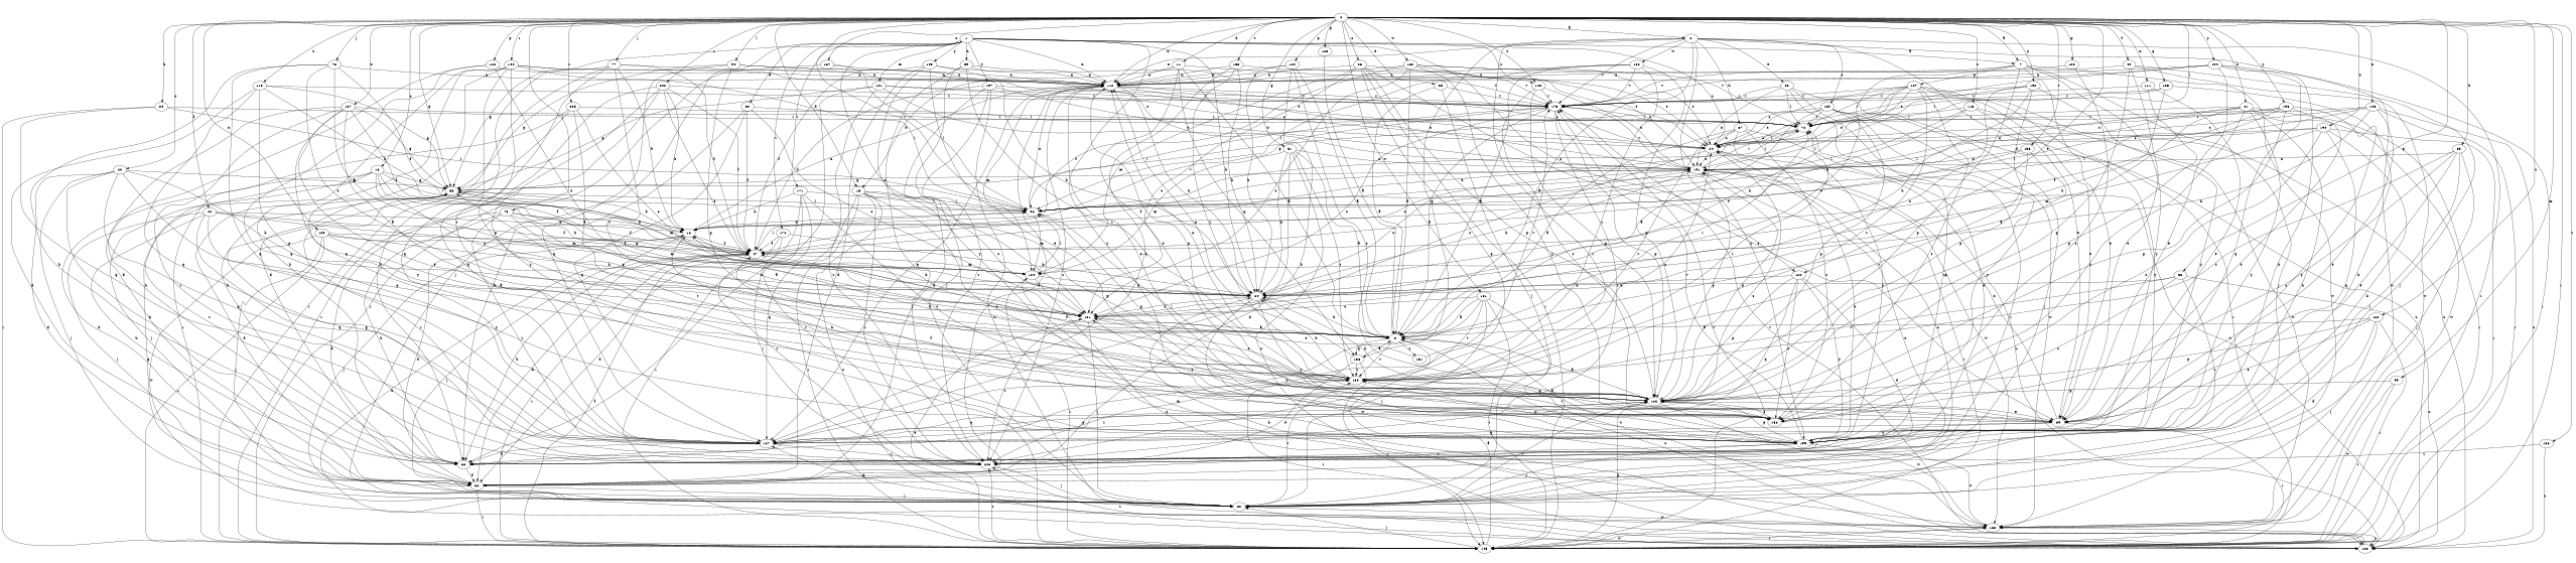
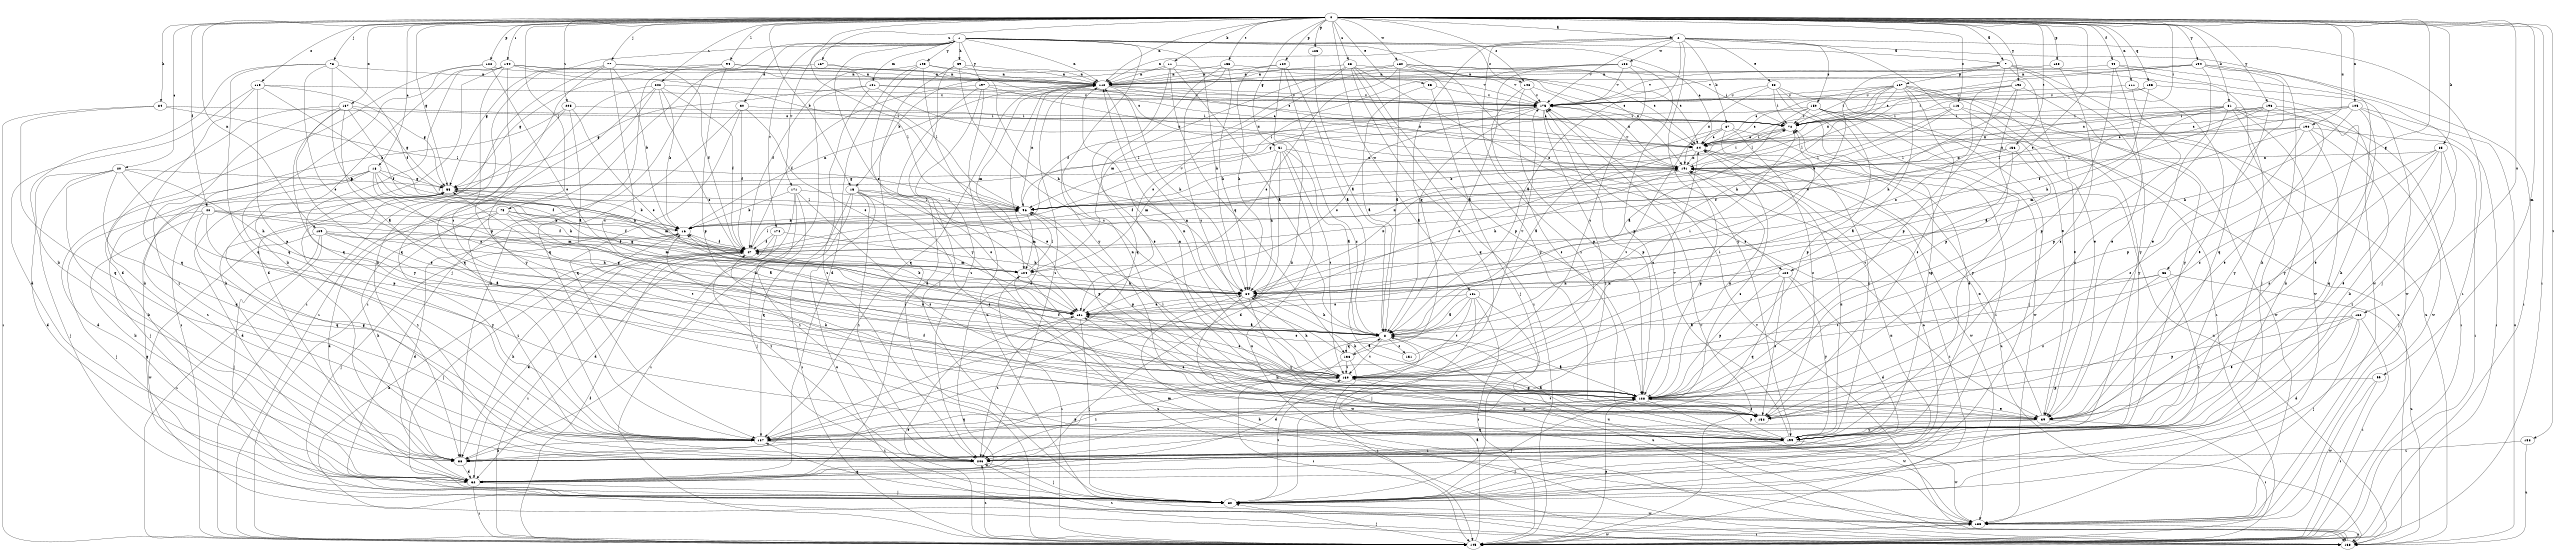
  strict digraph {
    0
    2
    7
    11
    15
    18
    20
    23
    35
    40
    44
    51
    53
    55
    72
    75
    77
    78
    81
    84
    85
    94
    96
    99
    105
    109
    111
    112
    113
    115
    120
    122
    123
    124
    125
    135
    144
    145
    148
    153
    156
    158
    162
    167
    180
    181
    187
    190
    192
    193
    194
    202
    205
    199
    8
    38
    39
    87
    136
    150
    175
    182
    183
    206
    80
    121
    127
    128
    24
    168
    137
    152
    64
    32
    47
    88
    104
    191
    16
    160
    1
    30
    59
    101
    171
    174
    195
    197
    151
    0 -> 2 [label=a]
    0 -> 7 [label=a]
    0 -> 11 [label=b]
    0 -> 15 [label=b]
    0 -> 18 [label=c]
    0 -> 20 [label=c]
    0 -> 23 [label=c]
    0 -> 35 [label=e]
    0 -> 40 [label=f]
    0 -> 44 [label=f]
    0 -> 51 [label=g]
    0 -> 53 [label=g]
    0 -> 55 [label=g]
    0 -> 72 [label=i]
    0 -> 75 [label=j]
    0 -> 77 [label=j]
    0 -> 78 [label=j]
    0 -> 81 [label=k]
    0 -> 84 [label=k]
    0 -> 85 [label=k]
    0 -> 94 [label=l]
    0 -> 96 [label=l]
    0 -> 99 [label=m]
    0 -> 105 [label=n]
    0 -> 109 [label=n]
    0 -> 111 [label=n]
    0 -> 112 [label=n]
    0 -> 113 [label=o]
    0 -> 115 [label=o]
    0 -> 120 [label=o]
    0 -> 122 [label=p]
    0 -> 123 [label=p]
    0 -> 124 [label=p]
    0 -> 125 [label=p]
    0 -> 135 [label=q]
    0 -> 144 [label=r]
    0 -> 145 [label=r]
    0 -> 148 [label=s]
    0 -> 153 [label=t]
    0 -> 156 [label=t]
    0 -> 158 [label=t]
    0 -> 162 [label=u]
    0 -> 167 [label=u]
    0 -> 180 [label=w]
    0 -> 181 [label=w]
    0 -> 187 [label=x]
    0 -> 190 [label=x]
    0 -> 192 [label=y]
    0 -> 193 [label=y]
    0 -> 194 [label=y]
    0 -> 202 [label=z]
    0 -> 205 [label=z]
    2 -> 112 [label=n]
    2 -> 145 [label=r]
    2 -> 199 [label=y]
    2 -> 8 [label=a]
    2 -> 38 [label=e]
    2 -> 39 [label=e]
    2 -> 87 [label=k]
    2 -> 136 [label=q]
    2 -> 150 [label=s]
    2 -> 175 [label=v]
    2 -> 182 [label=w]
    2 -> 183 [label=w]
    2 -> 206 [label=z]
    7 -> 199 [label=y]
    7 -> 39 [label=e]
    7 -> 175 [label=v]
    7 -> 183 [label=w]
    7 -> 80 [label=j]
    7 -> 121 [label=o]
    7 -> 127 [label=p]
    7 -> 128 [label=p]
    11 -> 15 [label=b]
    11 -> 112 [label=n]
    11 -> 8 [label=a]
    11 -> 39 [label=e]
    11 -> 136 [label=q]
    11 -> 24 [label=c]
    15 -> 96 [label=l]
    15 -> 145 [label=r]
    15 -> 206 [label=z]
    15 -> 121 [label=o]
    15 -> 128 [label=p]
    15 -> 168 [label=u]
    15 -> 137 [label=q]
    15 -> 152 [label=s]
    18 -> 55 [label=g]
    18 -> 96 [label=l]
    18 -> 206 [label=z]
    18 -> 80 [label=j]
    18 -> 121 [label=o]
    18 -> 64 [label=h]
    18 -> 32 [label=d]
    18 -> 47 [label=f]
    20 -> 55 [label=g]
    20 -> 80 [label=j]
    20 -> 128 [label=p]
    20 -> 137 [label=q]
    20 -> 64 [label=h]
    20 -> 32 [label=d]
    20 -> 88 [label=k]
    23 -> 112 [label=n]
    23 -> 145 [label=r]
    23 -> 39 [label=e]
    23 -> 121 [label=o]
    23 -> 128 [label=p]
    23 -> 137 [label=q]
    23 -> 104 [label=m]
    23 -> 191 [label=x]
    35 -> 8 [label=a]
    35 -> 175 [label=v]
    35 -> 80 [label=j]
    40 -> 199 [label=y]
    40 -> 80 [label=j]
    40 -> 137 [label=q]
    40 -> 47 [label=f]
    40 -> 88 [label=k]
    40 -> 104 [label=m]
    40 -> 16 [label=b]
    44 -> 112 [label=n]
    44 -> 39 [label=e]
    44 -> 183 [label=w]
    44 -> 80 [label=j]
    44 -> 128 [label=p]
    51 -> 8 [label=a]
    51 -> 168 [label=u]
    51 -> 64 [label=h]
    51 -> 32 [label=d]
    51 -> 104 [label=m]
    51 -> 191 [label=x]
    51 -> 160 [label=t]
    53 -> 206 [label=z]
    53 -> 168 [label=u]
    53 -> 152 [label=s]
    53 -> 64 [label=h]
    53 -> 160 [label=t]
    55 -> 96 [label=l]
    55 -> 206 [label=z]
    55 -> 32 [label=d]
    55 -> 104 [label=m]
    55 -> 16 [label=b]
    72 -> 24 [label=c]
    72 -> 16 [label=b]
    75 -> 8 [label=a]
    75 -> 206 [label=z]
    75 -> 32 [label=d]
    75 -> 47 [label=f]
    75 -> 88 [label=k]
    75 -> 16 [label=b]
    75 -> 160 [label=t]
    77 -> 112 [label=n]
    77 -> 145 [label=r]
    77 -> 137 [label=q]
    77 -> 47 [label=f]
    77 -> 88 [label=k]
    77 -> 16 [label=b]
    77 -> 160 [label=t]
    78 -> 112 [label=n]
    78 -> 121 [label=o]
    78 -> 137 [label=q]
    78 -> 64 [label=h]
    78 -> 47 [label=f]
    78 -> 88 [label=k]
    81 -> 72 [label=i]
    81 -> 96 [label=l]
    81 -> 145 [label=r]
    81 -> 199 [label=y]
    81 -> 8 [label=a]
    81 -> 183 [label=w]
    81 -> 152 [label=s]
    81 -> 88 [label=k]
    81 -> 191 [label=x]
-   84 -> 72 [label=i]
+   84 -> 72 [label=o]
    84 -> 96 [label=l]
    84 -> 145 [label=r]
    84 -> 137 [label=q]
    85 -> 39 [label=e]
    85 -> 206 [label=z]
    85 -> 80 [label=j]
    85 -> 152 [label=s]
    85 -> 191 [label=x]
    85 -> 160 [label=s]
    94 -> 55 [label=g]
    94 -> 112 [label=n]
    94 -> 128 [label=p]
    94 -> 24 [label=c]
    94 -> 137 [label=q]
    96 -> 112 [label=n]
    96 -> 128 [label=p]
    96 -> 104 [label=m]
    96 -> 16 [label=b]
    99 -> 145 [label=r]
    99 -> 183 [label=w]
    99 -> 128 [label=p]
    105 -> 72 [label=i]
    105 -> 96 [label=l]
    105 -> 145 [label=r]
    105 -> 39 [label=e]
    105 -> 24 [label=c]
    105 -> 168 [label=u]
    105 -> 64 [label=h]
    109 -> 145 [label=r]
    109 -> 8 [label=a]
    109 -> 183 [label=w]
    109 -> 80 [label=j]
    109 -> 64 [label=h]
    109 -> 47 [label=f]
    109 -> 104 [label=m]
    111 -> 39 [label=e]
    111 -> 175 [label=v]
    111 -> 128 [label=p]
    112 -> 175 [label=v]
    112 -> 206 [label=z]
    112 -> 24 [label=c]
    112 -> 137 [label=q]
    112 -> 64 [label=h]
    112 -> 32 [label=d]
    112 -> 104 [label=m]
    112 -> 191 [label=x]
    113 -> 72 [label=i]
    113 -> 96 [label=l]
    113 -> 199 [label=y]
    113 -> 183 [label=w]
    113 -> 16 [label=b]
    115 -> 55 [label=g]
    115 -> 175 [label=v]
    115 -> 128 [label=p]
    115 -> 137 [label=q]
    115 -> 32 [label=d]
    115 -> 16 [label=b]
    120 -> 199 [label=y]
    120 -> 128 [label=p]
    120 -> 137 [label=q]
    120 -> 152 [label=s]
    120 -> 64 [label=h]
    120 -> 32 [label=d]
    122 -> 112 [label=n]
    122 -> 121 [label=o]
    122 -> 137 [label=q]
    122 -> 32 [label=d]
    123 -> 112 [label=n]
    123 -> 152 [label=s]
    124 -> 112 [label=n]
    124 -> 8 [label=a]
    124 -> 152 [label=s]
    124 -> 64 [label=h]
    124 -> 88 [label=k]
    125 -> 8 [label=a]
    135 -> 72 [label=i]
    135 -> 175 [label=v]
    135 -> 64 [label=h]
    135 -> 88 [label=k]
    144 -> 96 [label=l]
    144 -> 112 [label=n]
    144 -> 128 [label=p]
    144 -> 24 [label=c]
    144 -> 137 [label=q]
    144 -> 32 [label=d]
    144 -> 88 [label=k]
    144 -> 160 [label=t]
    145 -> 8 [label=a]
    145 -> 175 [label=v]
    145 -> 183 [label=w]
    145 -> 206 [label=z]
    145 -> 80 [label=j]
    145 -> 121 [label=o]
    145 -> 128 [label=p]
    145 -> 47 [label=f]
    148 -> 175 [label=v]
    148 -> 128 [label=p]
    148 -> 152 [label=s]
    148 -> 191 [label=x]
    153 -> 112 [label=n]
    153 -> 24 [label=c]
    153 -> 137 [label=q]
    153 -> 64 [label=h]
    153 -> 160 [label=t]
    156 -> 128 [label=p]
    156 -> 47 [label=f]
    156 -> 191 [label=x]
    156 -> 160 [label=t]
    158 -> 206 [label=z]
    158 -> 168 [label=u]
    162 -> 145 [label=r]
    162 -> 8 [label=a]
    162 -> 39 [label=e]
    162 -> 80 [label=j]
    162 -> 128 [label=p]
    162 -> 32 [label=d]
    167 -> 96 [label=l]
    167 -> 112 [label=n]
    167 -> 145 [label=r]
    180 -> 72 [label=i]
    180 -> 112 [label=n]
    180 -> 199 [label=y]
    180 -> 8 [label=a]
    180 -> 175 [label=v]
    180 -> 121 [label=o]
    180 -> 24 [label=c]
    180 -> 47 [label=f]
    181 -> 145 [label=r]
    181 -> 8 [label=a]
    181 -> 80 [label=j]
    181 -> 121 [label=o]
    181 -> 168 [label=u]
    181 -> 88 [label=k]
    181 -> 160 [label=t]
    187 -> 55 [label=g]
    187 -> 72 [label=i]
    187 -> 199 [label=y]
    187 -> 8 [label=a]
    187 -> 39 [label=e]
    187 -> 206 [label=z]
    187 -> 47 [label=f]
    187 -> 88 [label=k]
    190 -> 145 [label=r]
    190 -> 24 [label=c]
    190 -> 137 [label=q]
    190 -> 152 [label=s]
    190 -> 88 [label=k]
    190 -> 104 [label=m]
    190 -> 191 [label=x]
    192 -> 96 [label=l]
    192 -> 199 [label=y]
    192 -> 175 [label=v]
    192 -> 121 [label=o]
    192 -> 128 [label=p]
    192 -> 64 [label=h]
    193 -> 72 [label=i]
    193 -> 96 [label=l]
    193 -> 199 [label=y]
    193 -> 39 [label=e]
    193 -> 128 [label=p]
    193 -> 24 [label=c]
    193 -> 47 [label=f]
    194 -> 112 [label=n]
    194 -> 145 [label=r]
    194 -> 39 [label=e]
    194 -> 175 [label=v]
    194 -> 24 [label=c]
    194 -> 137 [label=q]
    194 -> 88 [label=k]
    202 -> 145 [label=r]
    202 -> 199 [label=y]
    202 -> 175 [label=v]
    202 -> 121 [label=o]
    202 -> 137 [label=q]
    202 -> 47 [label=f]
    202 -> 16 [label=b]
    205 -> 72 [label=i]
    205 -> 145 [label=r]
    205 -> 8 [label=a]
    205 -> 121 [label=o]
    205 -> 88 [label=k]
    199 -> 8 [label=a]
    199 -> 175 [label=v]
    199 -> 183 [label=w]
    199 -> 206 [label=z]
    199 -> 80 [label=j]
    199 -> 128 [label=p]
    199 -> 191 [label=x]
    8 -> 55 [label=g]
    8 -> 72 [label=i]
    8 -> 136 [label=q]
    8 -> 168 [label=u]
    8 -> 64 [label=h]
    8 -> 160 [label=t]
    8 -> 151 [label=s]
    38 -> 72 [label=i]
    38 -> 175 [label=v]
    38 -> 206 [label=z]
    38 -> 168 [label=u]
    38 -> 32 [label=d]
    38 -> 191 [label=x]
    39 -> 145 [label=r]
    39 -> 199 [label=y]
    39 -> 121 [label=o]
    39 -> 137 [label=q]
    39 -> 47 [label=f]
    39 -> 191 [label=x]
    87 -> 199 [label=y]
    87 -> 8 [label=a]
    87 -> 24 [label=c]
    87 -> 168 [label=u]
    87 -> 152 [label=s]
    87 -> 160 [label=t]
    136 -> 112 [label=n]
    136 -> 145 [label=r]
    136 -> 8 [label=a]
    136 -> 32 [label=d]
    136 -> 160 [label=t]
    150 -> 55 [label=g]
    150 -> 72 [label=i]
    150 -> 199 [label=y]
    150 -> 8 [label=a]
    150 -> 183 [label=w]
    150 -> 80 [label=j]
    150 -> 128 [label=p]
    150 -> 24 [label=c]
    175 -> 72 [label=i]
    175 -> 96 [label=l]
    175 -> 8 [label=a]
    175 -> 206 [label=z]
    175 -> 121 [label=o]
    175 -> 128 [label=p]
    182 -> 96 [label=l]
    182 -> 112 [label=n]
    182 -> 8 [label=a]
    182 -> 175 [label=v]
    182 -> 128 [label=p]
    182 -> 160 [label=t]
    183 -> 55 [label=g]
    183 -> 145 [label=r]
    183 -> 168 [label=u]
    183 -> 104 [label=m]
    206 -> 55 [label=g]
    206 -> 80 [label=j]
    80 -> 72 [label=i]
    80 -> 183 [label=w]
    80 -> 24 [label=c]
    80 -> 137 [label=q]
    80 -> 191 [label=x]
    80 -> 160 [label=t]
    121 -> 8 [label=a]
    121 -> 206 [label=z]
    121 -> 80 [label=j]
    121 -> 16 [label=b]
    127 -> 72 [label=i]
    127 -> 96 [label=l]
    127 -> 145 [label=r]
    127 -> 39 [label=e]
    127 -> 175 [label=v]
    127 -> 24 [label=c]
    127 -> 168 [label=u]
    127 -> 152 [label=s]
    127 -> 64 [label=h]
    127 -> 191 [label=x]
-   127 -> 160 [label=t]
+   127 -> 160 [label=a]
    128 -> 96 [label=l]
    128 -> 112 [label=n]
    128 -> 8 [label=a]
    128 -> 39 [label=e]
    128 -> 183 [label=w]
    128 -> 80 [label=j]
    128 -> 137 [label=q]
    128 -> 152 [label=s]
    128 -> 64 [label=h]
    128 -> 191 [label=x]
    24 -> 72 [label=i]
    24 -> 183 [label=w]
    24 -> 121 [label=o]
    24 -> 168 [label=u]
    24 -> 191 [label=x]
    168 -> 175 [label=v]
    168 -> 206 [label=z]
    168 -> 64 [label=h]
    168 -> 16 [label=b]
    137 -> 206 [label=z]
    137 -> 128 [label=p]
    137 -> 24 [label=c]
    137 -> 88 [label=k]
    152 -> 112 [label=n]
    152 -> 16 [label=b]
    152 -> 160 [label=t]
    64 -> 55 [label=g]
    64 -> 199 [label=y]
    64 -> 183 [label=w]
    64 -> 121 [label=o]
    64 -> 191 [label=x]
    32 -> 145 [label=r]
    32 -> 80 [label=j]
    47 -> 96 [label=l]
    47 -> 145 [label=r]
    47 -> 80 [label=j]
    47 -> 32 [label=d]
    47 -> 88 [label=k]
    47 -> 104 [label=m]
    47 -> 191 [label=x]
    88 -> 32 [label=d]
    104 -> 96 [label=l]
    104 -> 145 [label=r]
    104 -> 168 [label=u]
    104 -> 64 [label=h]
    191 -> 55 [label=g]
    191 -> 72 [label=i]
    191 -> 145 [label=r]
    191 -> 175 [label=v]
    191 -> 128 [label=p]
    191 -> 64 [label=h]
    191 -> 47 [label=f]
    16 -> 112 [label=n]
    16 -> 175 [label=v]
    16 -> 80 [label=j]
    16 -> 32 [label=d]
    16 -> 47 [label=f]
    160 -> 72 [label=i]
    160 -> 112 [label=n]
    160 -> 145 [label=r]
    160 -> 199 [label=y]
    160 -> 206 [label=z]
    160 -> 121 [label=o]
    160 -> 128 [label=p]
    160 -> 24 [label=c]
    160 -> 64 [label=h]
    160 -> 47 [label=f]
    160 -> 16 [label=b]
    1 -> 7 [label=a]
    1 -> 55 [label=g]
    1 -> 112 [label=n]
    1 -> 120 [label=o]
    1 -> 148 [label=s]
    1 -> 199 [label=y]
    1 -> 80 [label=j]
    1 -> 121 [label=o]
    1 -> 24 [label=c]
    1 -> 64 [label=h]
    1 -> 30 [label=d]
    1 -> 59 [label=h]
    1 -> 101 [label=m]
    1 -> 171 [label=v]
    1 -> 174 [label=v]
    1 -> 195 [label=y]
    1 -> 197 [label=y]
    30 -> 72 [label=i]
    30 -> 121 [label=o]
    30 -> 137 [label=q]
    30 -> 47 [label=f]
    30 -> 88 [label=k]
    59 -> 112 [label=n]
    59 -> 145 [label=r]
    59 -> 175 [label=v]
    59 -> 80 [label=j]
    59 -> 160 [label=t]
    101 -> 55 [label=g]
    101 -> 175 [label=v]
    101 -> 206 [label=z]
    101 -> 24 [label=c]
    101 -> 88 [label=k]
    101 -> 191 [label=x]
    171 -> 96 [label=l]
    171 -> 145 [label=r]
    171 -> 206 [label=z]
    171 -> 80 [label=j]
    171 -> 152 [label=s]
    171 -> 16 [label=b]
    174 -> 206 [label=z]
    174 -> 64 [label=h]
    174 -> 32 [label=d]
    174 -> 47 [label=f]
    195 -> 112 [label=n]
    195 -> 199 [label=y]
    195 -> 39 [label=e]
    195 -> 64 [label=h]
    195 -> 32 [label=d]
    195 -> 47 [label=f]
    197 -> 175 [label=v]
    197 -> 206 [label=z]
    197 -> 168 [label=u]
    197 -> 32 [label=d]
    197 -> 47 [label=f]
    197 -> 191 [label=x]
    151 -> 175 [label=v]
    151 -> 121 [label=o]
  }
